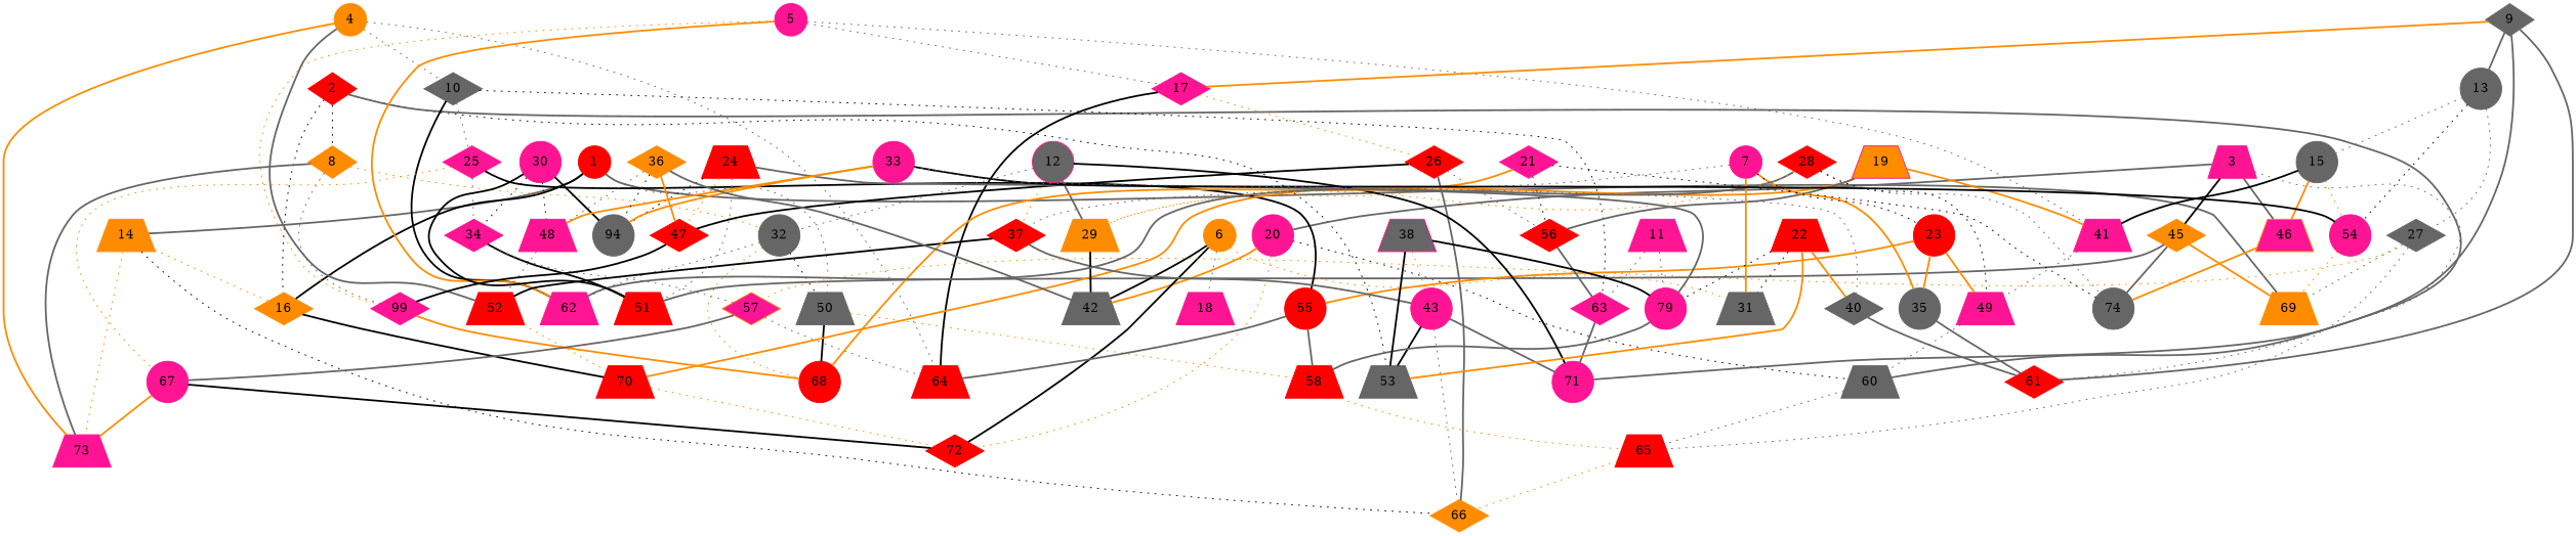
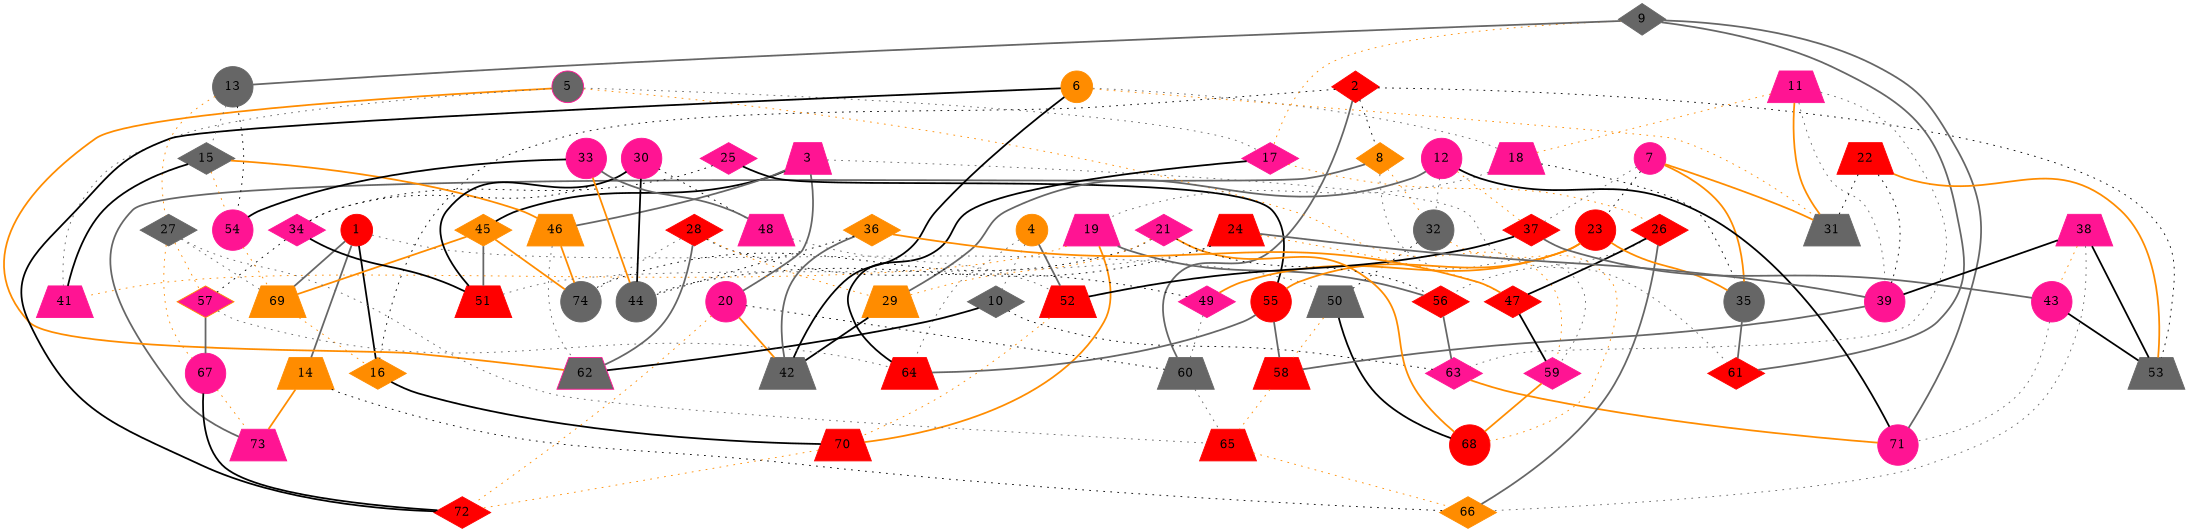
  graph {
    node [color=deeppink shape=trapezium style=filled]
    edge [color=gray40 style=dotted]
    1 [color=red shape=circle]
    14 [color=darkorange]
    16 [color=darkorange shape=diamond]
    50 [color=gray40]
    69 [color=darkorange]
    73
    66 [color=darkorange shape=diamond]
    70 [color=red]
    68 [color=red shape=circle]
    58 [color=red]
    2 [color=red shape=diamond]
    8 [color=darkorange shape=diamond]
    53 [color=gray40]
    60 [color=gray40]
-   59 [shape=diamond label=99]
+   59 [shape=diamond]
    32 [color=gray40 shape=circle]
    65 [color=red]
    20 [shape=circle]
    3
    45 [color=darkorange shape=diamond]
-   46 [color=darkorange fillcolor=deeppink]
+   46 [color=darkorange]
    61 [color=red shape=diamond]
    42 [color=gray40]
    72 [color=red shape=diamond]
    74 [color=gray40 shape=circle]
    51 [color=red]
-   62
+   62 [fillcolor=gray40]
    4 [color=darkorange shape=circle]
    10 [color=gray40 shape=diamond]
    52 [color=red]
    64 [color=red]
    25 [shape=diamond]
    63 [shape=diamond]
-   5 [shape=circle]
+   5 [shape=circle fillcolor=gray40]
    17 [shape=diamond]
    41
    26 [color=red shape=diamond]
-   49
+   49 [shape=diamond]
    6 [color=darkorange shape=circle]
    18
    31 [color=gray40]
    35 [color=gray40 shape=circle]
-   19 [fillcolor=darkorange]
+   19
    7 [shape=circle]
    23 [color=red shape=circle]
    37 [color=red shape=diamond]
    55 [color=red shape=circle]
    43 [shape=circle]
    9 [color=gray40 shape=diamond]
    13 [color=gray40 shape=circle]
    71 [shape=circle]
-   15 [color=gray40 shape=circle]
+   15 [color=gray40 shape=diamond]
    27 [color=gray40 shape=diamond]
    54 [shape=circle]
    34 [shape=diamond]
    67 [shape=circle]
    11
-   39 [shape=circle label=79]
-   12 [shape=circle fillcolor=gray40]
+   39 [shape=circle]
+   12 [shape=circle]
    29 [color=darkorange]
    57 [color=darkorange fillcolor=deeppink shape=diamond]
    56 [color=red shape=diamond]
    47 [color=red shape=diamond]
    21 [shape=diamond]
    22 [color=red]
-   40 [color=gray40 shape=diamond]
    24 [color=red]
-   44 [color=gray40 shape=circle label=94]
+   44 [color=gray40 shape=circle]
    28 [color=red shape=diamond]
    30 [shape=circle]
    48
    33 [shape=circle]
    36 [color=darkorange shape=diamond]
-   38 [fillcolor=gray40]
+   38
    1 -- 14 [style=bold]
    1 -- 16 [color=black style=bold]
    1 -- 50
    1 -- 69 [style=bold]
-   14 -- 16 [color=darkorange]
-   14 -- 73 [color=darkorange]
+   69 -- 16 [color=darkorange]
+   14 -- 73 [color=darkorange style=bold]
    14 -- 66 [color=black]
    16 -- 70 [color=black style=bold]
    50 -- 68 [color=black style=bold]
    50 -- 58 [color=darkorange]
    70 -- 72 [color=darkorange]
    58 -- 65 [color=darkorange]
    2 -- 16 [color=black]
    2 -- 8 [color=black]
    2 -- 53 [color=black]
    2 -- 60 [style=bold]
    8 -- 73 [style=bold]
    8 -- 59
    8 -- 32 [color=darkorange]
    60 -- 65
    59 -- 68 [color=darkorange style=bold]
    32 -- 50 [color=black]
    32 -- 68 [color=darkorange]
    65 -- 66 [color=darkorange]
    20 -- 60 [color=black]
    20 -- 42 [color=darkorange style=bold]
    20 -- 72 [color=darkorange]
    3 -- 20 [style=bold]
    3 -- 45 [color=black style=bold]
    3 -- 46 [style=bold]
    3 -- 61
    45 -- 69 [color=darkorange style=bold]
-   45 -- 74 [style=bold]
+   45 -- 74 [color=darkorange style=bold]
    45 -- 51 [style=bold]
    46 -- 74 [color=darkorange style=bold]
-   32 -- 62
-   4 -- 73 [color=darkorange style=bold]
+   46 -- 62
    4 -- 10
    4 -- 52 [style=bold]
    4 -- 64
    10 -- 62 [color=black style=bold]
-   10 -- 25
    10 -- 63 [color=black]
    52 -- 70 [color=darkorange]
    25 -- 55 [color=black style=bold]
-   25 -- 34
-   25 -- 67 [color=darkorange]
-   63 -- 71 [style=bold]
+   25 -- 34 [color=black]
+   27 -- 67 [color=darkorange]
+   63 -- 71 [color=darkorange style=bold]
    5 -- 59 [color=darkorange]
    5 -- 62 [color=darkorange style=bold]
    5 -- 17
    5 -- 41
    17 -- 64 [color=black style=bold]
    17 -- 26 [color=darkorange]
-   41 -- 49
    26 -- 66 [style=bold]
    26 -- 56
    26 -- 47 [color=black style=bold]
    49 -- 60
    6 -- 42 [color=black style=bold]
    6 -- 72 [color=black style=bold]
    6 -- 18
    6 -- 31 [color=darkorange]
+   18 -- 35 [color=black]
+   18 -- 19
    35 -- 61 [style=bold]
    19 -- 70 [color=darkorange style=bold]
-   19 -- 41 [color=darkorange style=bold]
+   19 -- 41 [color=darkorange]
    19 -- 56 [style=bold]
    7 -- 31 [color=darkorange style=bold]
    7 -- 35 [color=darkorange style=bold]
    7 -- 23 [color=black]
    7 -- 37
    23 -- 49 [color=darkorange style=bold]
    23 -- 35 [color=darkorange style=bold]
    23 -- 55 [color=darkorange style=bold]
    37 -- 52 [color=black style=bold]
    37 -- 43 [style=bold]
    55 -- 58 [style=bold]
    55 -- 64 [style=bold]
    43 -- 53 [color=black style=bold]
-   43 -- 71 [style=bold]
+   43 -- 71
    9 -- 61 [style=bold]
-   9 -- 17 [color=darkorange style=bold]
+   9 -- 17 [color=darkorange]
    9 -- 13 [style=bold]
    9 -- 71 [style=bold]
    13 -- 15
-   13 -- 27
+   13 -- 27 [color=darkorange]
    13 -- 54 [color=black]
    15 -- 46 [color=darkorange style=bold]
    15 -- 41 [color=black style=bold]
    15 -- 54 [color=darkorange]
    27 -- 69
    27 -- 65
    27 -- 57 [color=darkorange]
    54 -- 69 [color=darkorange]
    34 -- 51 [color=black style=bold]
-   34 -- 57
-   67 -- 73 [color=darkorange style=bold]
+   34 -- 57 [color=black]
+   67 -- 73 [color=darkorange]
    67 -- 72 [color=black style=bold]
    11 -- 63
+   11 -- 18 [color=darkorange]
+   11 -- 31 [color=darkorange style=bold]
    11 -- 39
    39 -- 58 [style=bold]
    12 -- 32
    12 -- 37 [color=darkorange]
    12 -- 71 [color=black style=bold]
    12 -- 29 [style=bold]
    29 -- 42 [color=black style=bold]
    57 -- 64
    57 -- 67 [style=bold]
    56 -- 63 [style=bold]
    47 -- 59 [color=black style=bold]
    21 -- 68 [color=darkorange style=bold]
    21 -- 74 [color=black]
    21 -- 29 [color=darkorange]
    21 -- 56 [color=black]
    22 -- 53 [color=darkorange style=bold]
    22 -- 31 [color=black]
    22 -- 39 [color=black]
-   22 -- 40 [color=darkorange style=bold]
-   40 -- 61 [style=bold]
    24 -- 51
    24 -- 39 [style=bold]
    24 -- 47 [color=darkorange]
    24 -- 44 [color=black]
    28 -- 74
    28 -- 62 [style=bold]
    28 -- 49 [color=black]
    28 -- 29 [color=darkorange]
    30 -- 51 [color=black style=bold]
    30 -- 34 [color=black]
    30 -- 44 [color=black style=bold]
    30 -- 48 [color=black]
    48 -- 52
    33 -- 54 [color=black style=bold]
-   33 -- 40
    33 -- 44 [color=darkorange style=bold]
-   33 -- 48 [color=darkorange style=bold]
+   33 -- 48 [style=bold]
    36 -- 42 [style=bold]
    36 -- 47 [color=darkorange style=bold]
    36 -- 44 [color=black]
-   36 -- 48
-   43 -- 66
+   38 -- 66
    38 -- 53 [color=black style=bold]
    38 -- 43 [color=darkorange]
    38 -- 39 [color=black style=bold]
  }
